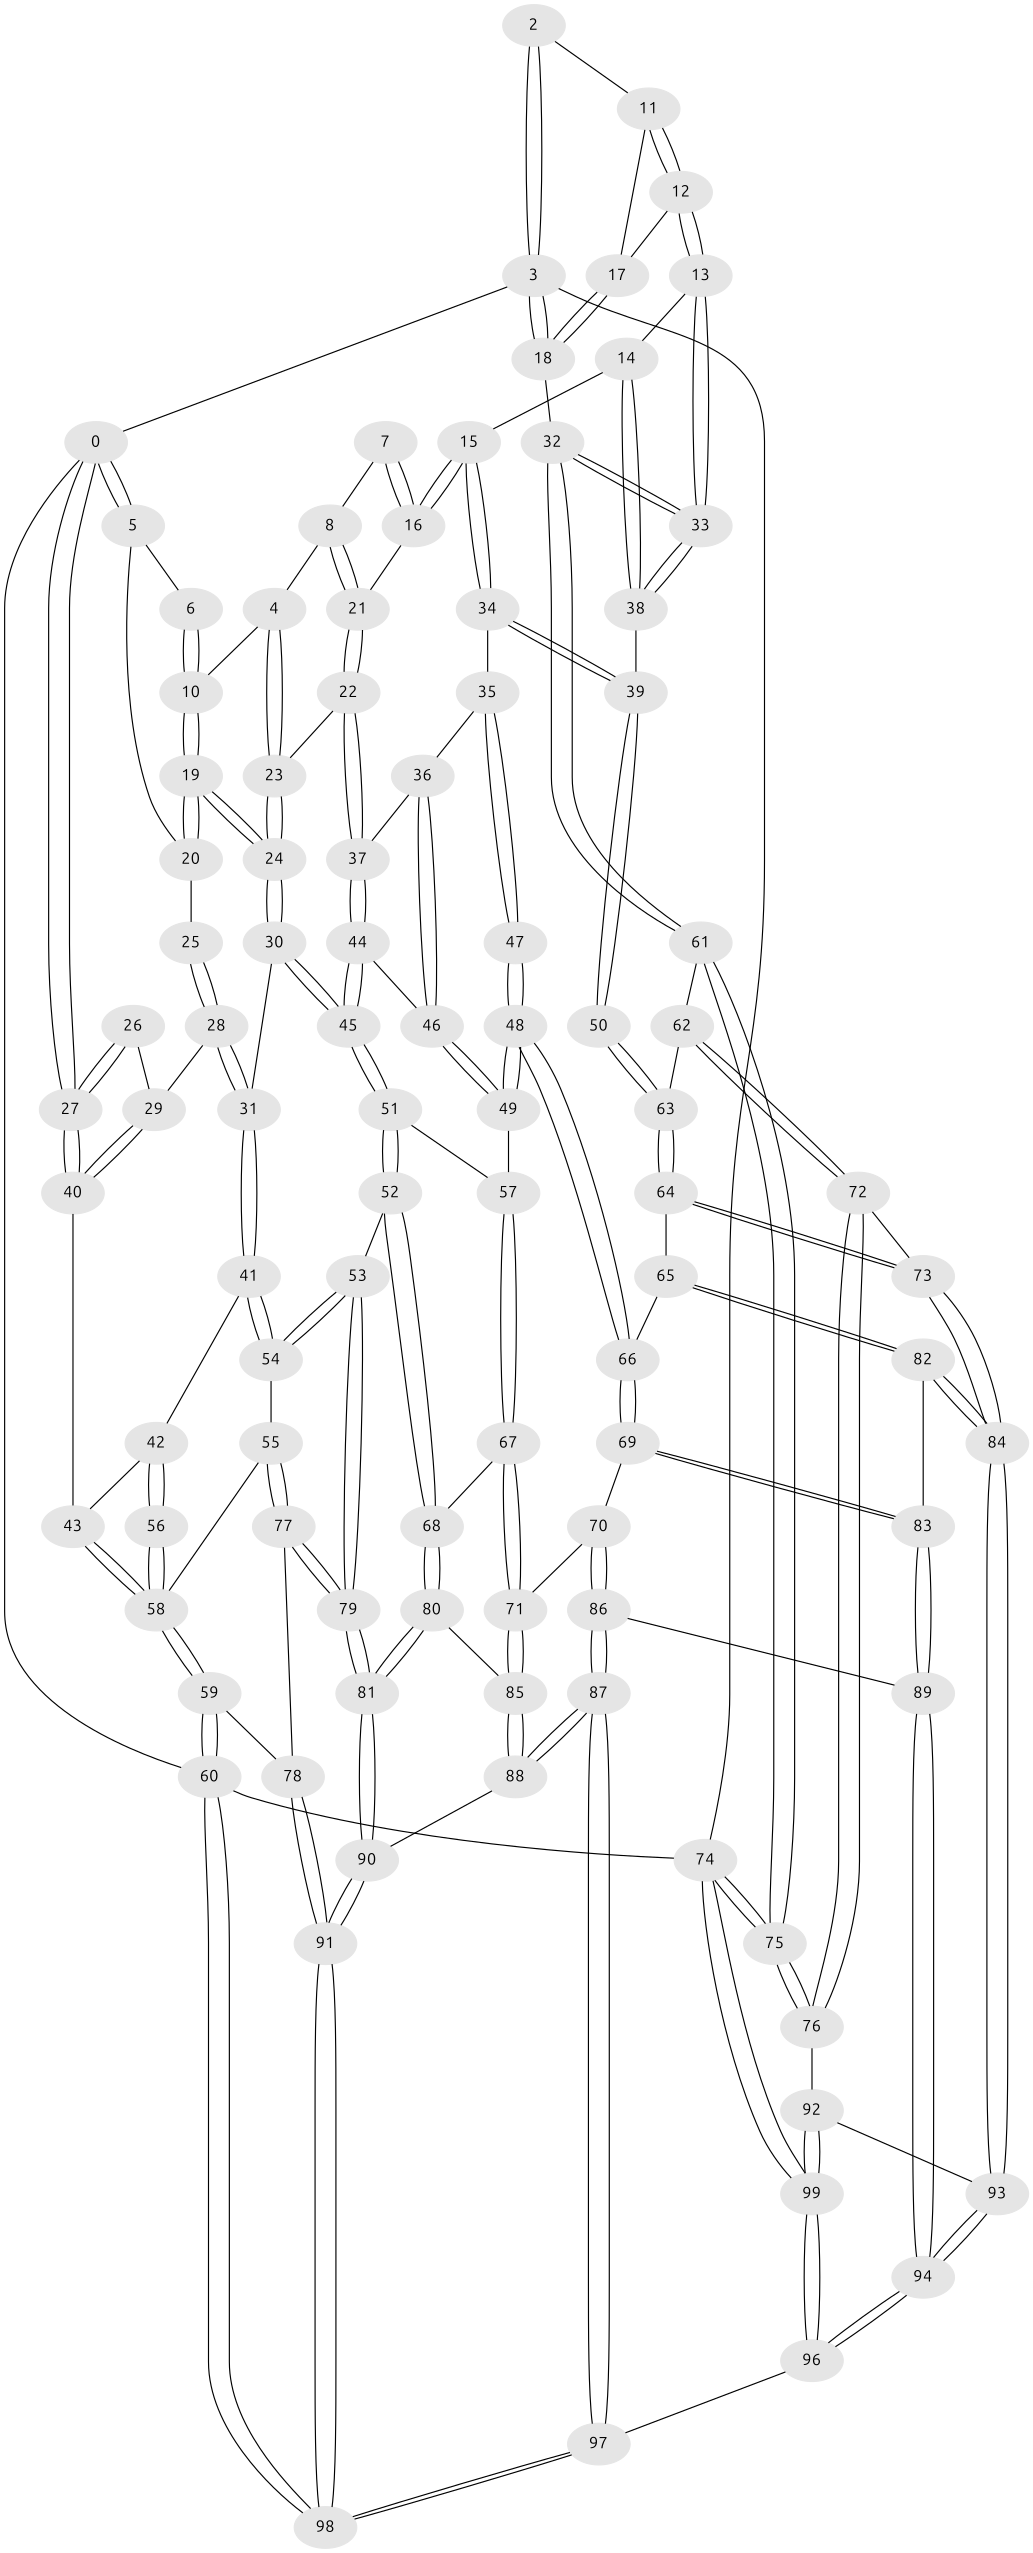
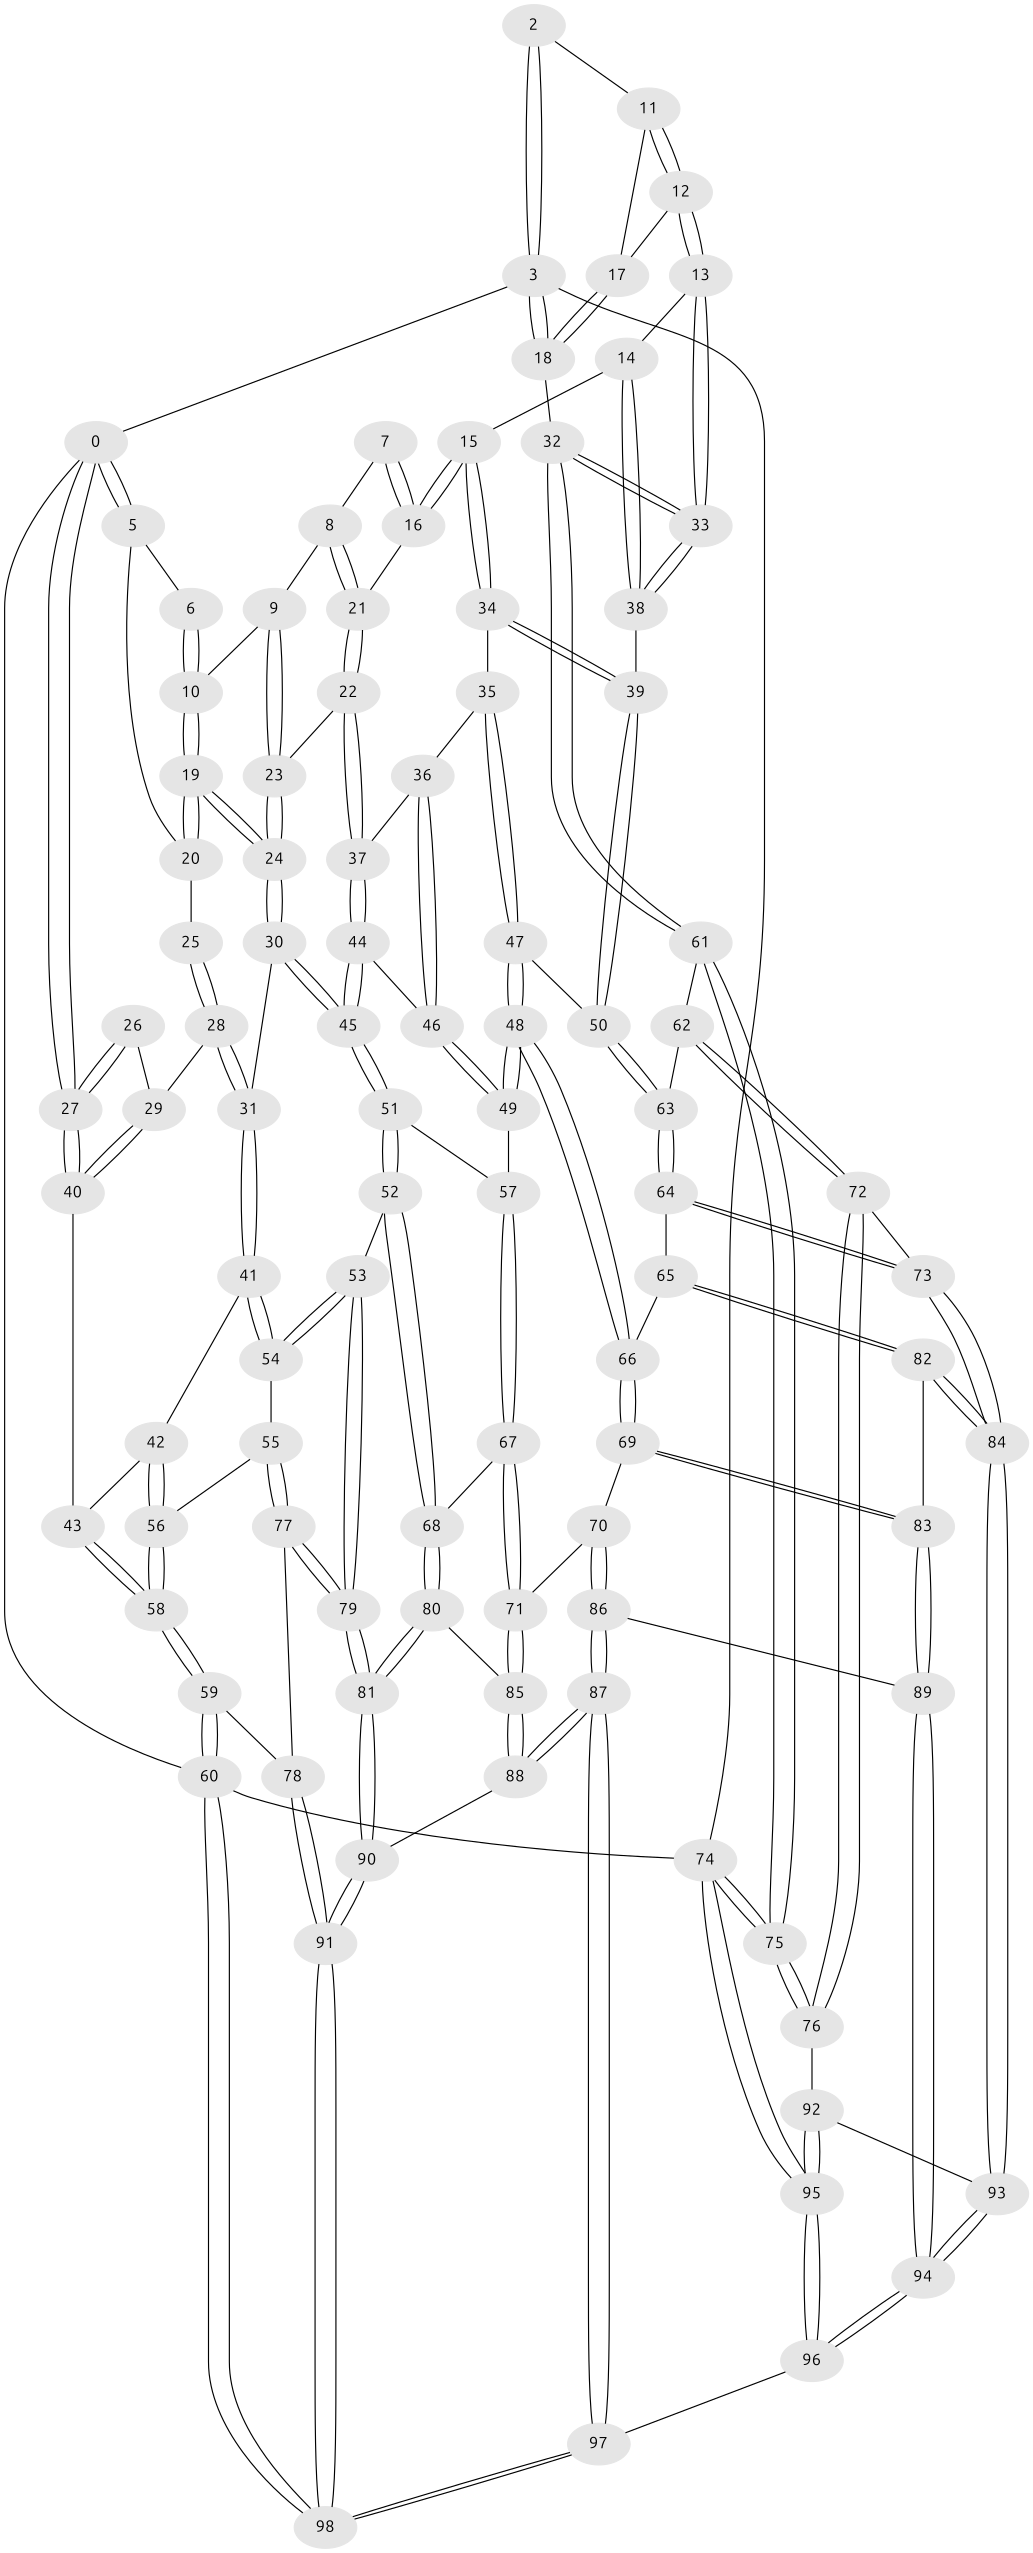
  graph {
    fontname=Ubuntu
    node [color=gray90 fontname=Ubuntu style=filled]
    edge [fontname=Ubuntu]
    2
    3
    11
    7
    8
    16
    n7 [label=0]
    18
    74
    12
    17
    5
    27
    60
    32
    75
-   95 [label=99]
+   95
    6
    20
    40
    98
    10
    25
    19
-   9 [label=4]
+   9
    21
    23
    22
    24
    13
    14
    33
    15
    38
    34
    39
    35
    61
    30
    28
    37
    44
    31
    45
    26
    29
    43
    41
    51
    42
    54
    62
    36
    47
    50
    46
    48
    49
    63
    58
    56
    55
    59
    57
    52
    66
    69
    67
    64
    53
    68
    79
    80
    81
    77
    78
    71
    91
    72
    76
    73
    65
    82
    84
    83
    70
    85
    86
    89
    87
    88
    92
    93
    96
    90
    94
    97
    2 -- 3
    2 -- 3
    2 -- 11
    3 -- n7
    3 -- 18
    3 -- 18
    3 -- 74
    11 -- 12
    11 -- 12
    11 -- 17
    7 -- 8
    7 -- 16
    7 -- 16
    8 -- 9
    8 -- 21
    8 -- 21
    16 -- 21
    n7 -- 5
    n7 -- 5
    n7 -- 27
    n7 -- 27
    n7 -- 60
    18 -- 32
    74 -- 75
    74 -- 75
    74 -- 95
    74 -- 95
    12 -- 17
    12 -- 13
    12 -- 13
    17 -- 18
    17 -- 18
    5 -- 6
    5 -- 20
    27 -- 40
    27 -- 40
    60 -- 74
    60 -- 98
    60 -- 98
    32 -- 33
    32 -- 33
    32 -- 61
    32 -- 61
    75 -- 76
    75 -- 76
    95 -- 96
    95 -- 96
    6 -- 10
    6 -- 10
    20 -- 25
    40 -- 43
    10 -- 19
    10 -- 19
    25 -- 28
    25 -- 28
    19 -- 20
    19 -- 20
    19 -- 24
    19 -- 24
    9 -- 10
    9 -- 23
    9 -- 23
    21 -- 22
    21 -- 22
    23 -- 24
    23 -- 24
    22 -- 23
    22 -- 37
    22 -- 37
    24 -- 30
    24 -- 30
    13 -- 14
    13 -- 33
    13 -- 33
    14 -- 15
    14 -- 38
    14 -- 38
    33 -- 38
    33 -- 38
    15 -- 16
    15 -- 16
    15 -- 34
    15 -- 34
    38 -- 39
    34 -- 39
    34 -- 39
    34 -- 35
    39 -- 50
    39 -- 50
    35 -- 36
    35 -- 47
    35 -- 47
    61 -- 75
    61 -- 75
    61 -- 62
    30 -- 31
    30 -- 45
    30 -- 45
    28 -- 31
    28 -- 31
    28 -- 29
    37 -- 44
    37 -- 44
    44 -- 45
    44 -- 45
    44 -- 46
    31 -- 41
    31 -- 41
    45 -- 51
    45 -- 51
    26 -- 27
    26 -- 27
    26 -- 29
    29 -- 40
    29 -- 40
    43 -- 58
    43 -- 58
    41 -- 42
    41 -- 54
    41 -- 54
    51 -- 57
    51 -- 52
    51 -- 52
    42 -- 43
    42 -- 56
    42 -- 56
    54 -- 55
    62 -- 63
    62 -- 72
    62 -- 72
    36 -- 37
    36 -- 46
    36 -- 46
+   47 -- 50
    47 -- 48
    47 -- 48
    50 -- 63
    50 -- 63
    46 -- 49
    46 -- 49
    48 -- 49
    48 -- 49
    48 -- 66
    48 -- 66
    49 -- 57
    63 -- 64
    63 -- 64
    58 -- 59
    58 -- 59
    56 -- 58
    56 -- 58
-   55 -- 58
+   55 -- 56
    55 -- 77
    55 -- 77
    59 -- 60
    59 -- 60
    59 -- 78
    57 -- 67
    57 -- 67
    52 -- 53
    52 -- 68
    52 -- 68
    66 -- 69
    66 -- 69
    69 -- 83
    69 -- 83
    69 -- 70
    67 -- 68
    67 -- 71
    67 -- 71
    64 -- 73
    64 -- 73
    64 -- 65
    53 -- 54
    53 -- 54
    53 -- 79
    53 -- 79
    68 -- 80
    68 -- 80
    79 -- 81
    79 -- 81
    80 -- 81
    80 -- 81
    80 -- 85
    81 -- 90
    81 -- 90
    77 -- 79
    77 -- 79
    77 -- 78
    78 -- 91
    78 -- 91
    71 -- 85
    71 -- 85
    91 -- 98
    91 -- 98
    72 -- 76
    72 -- 76
    72 -- 73
    76 -- 92
    73 -- 84
    73 -- 84
    65 -- 66
    65 -- 82
    65 -- 82
    82 -- 84
    82 -- 84
    82 -- 83
    84 -- 93
    84 -- 93
    83 -- 89
    83 -- 89
    70 -- 71
    70 -- 86
    70 -- 86
    85 -- 88
    85 -- 88
    86 -- 89
    86 -- 87
    86 -- 87
    89 -- 94
    89 -- 94
    87 -- 88
    87 -- 88
    87 -- 97
    87 -- 97
    88 -- 90
    92 -- 95
    92 -- 95
    92 -- 93
    93 -- 94
    93 -- 94
    96 -- 97
    90 -- 91
    90 -- 91
    94 -- 96
    94 -- 96
    97 -- 98
    97 -- 98
  }
